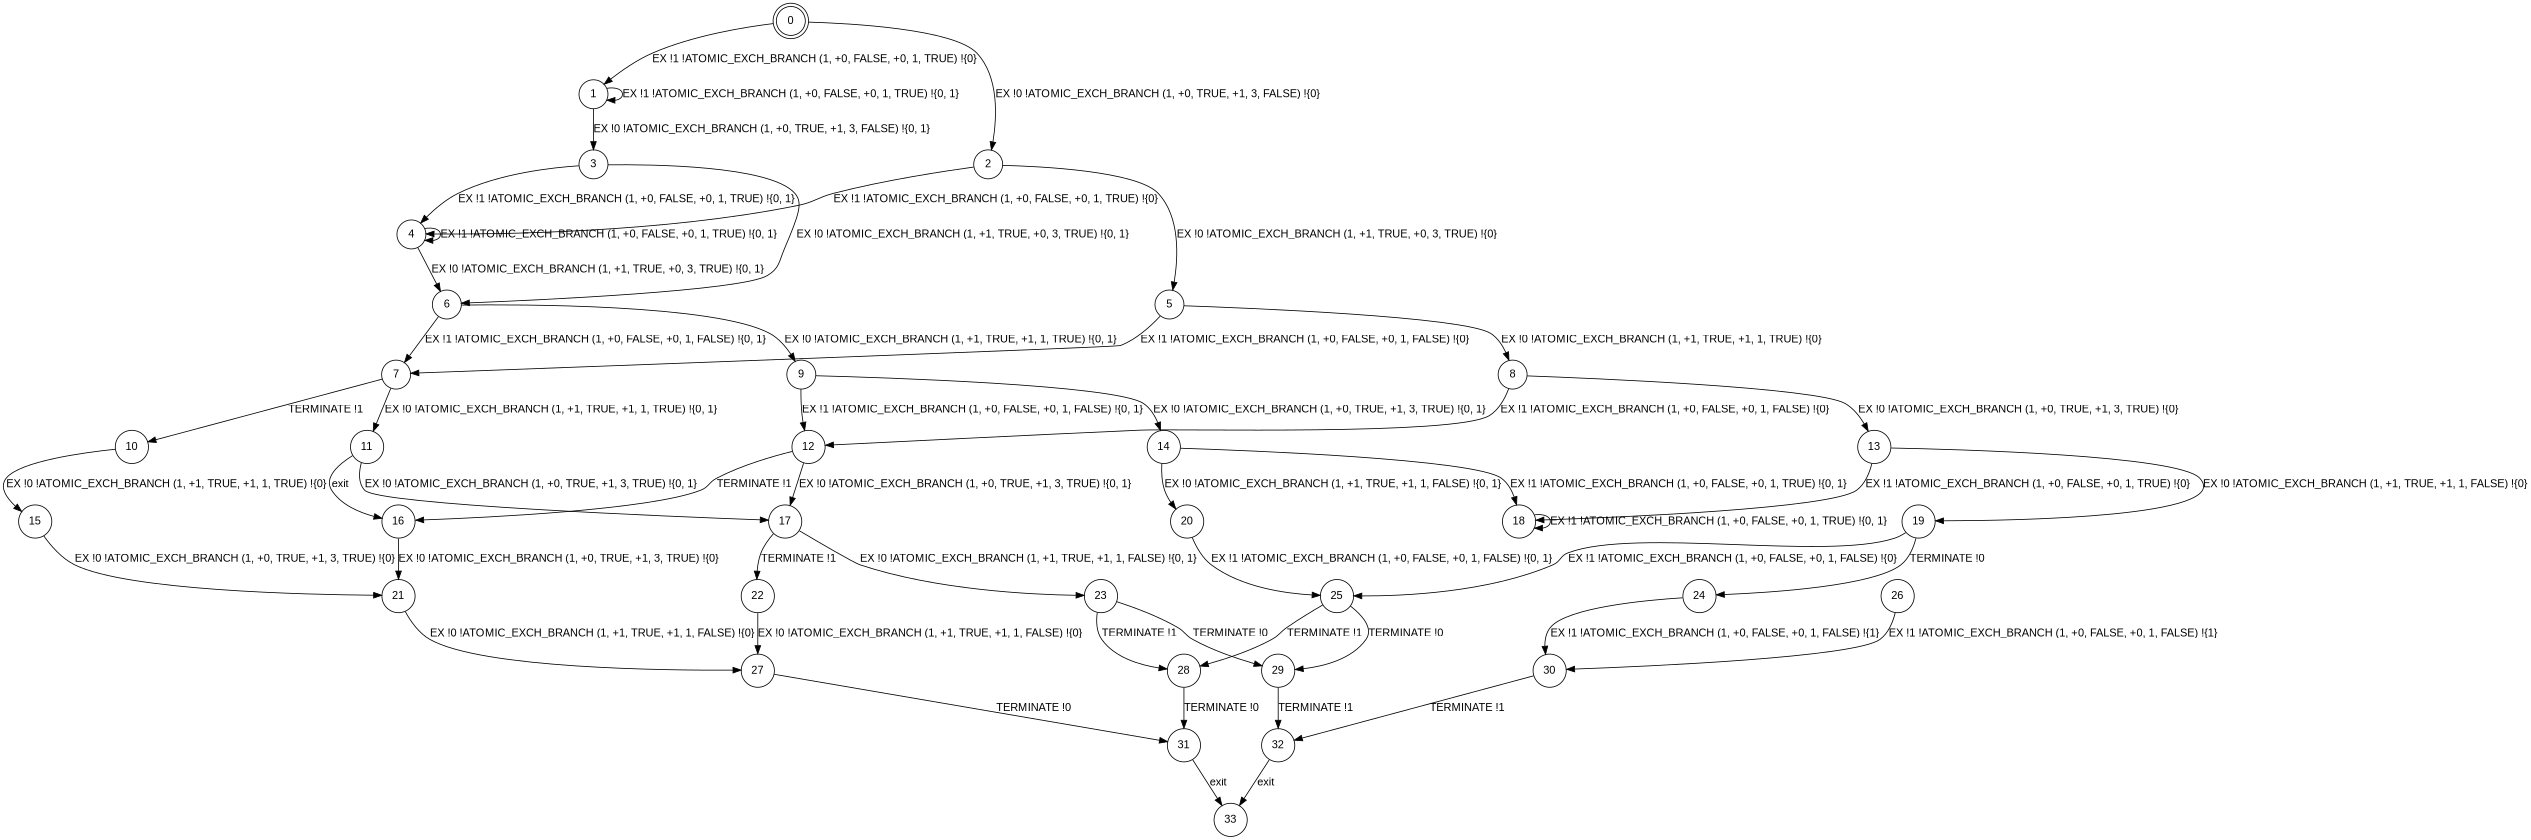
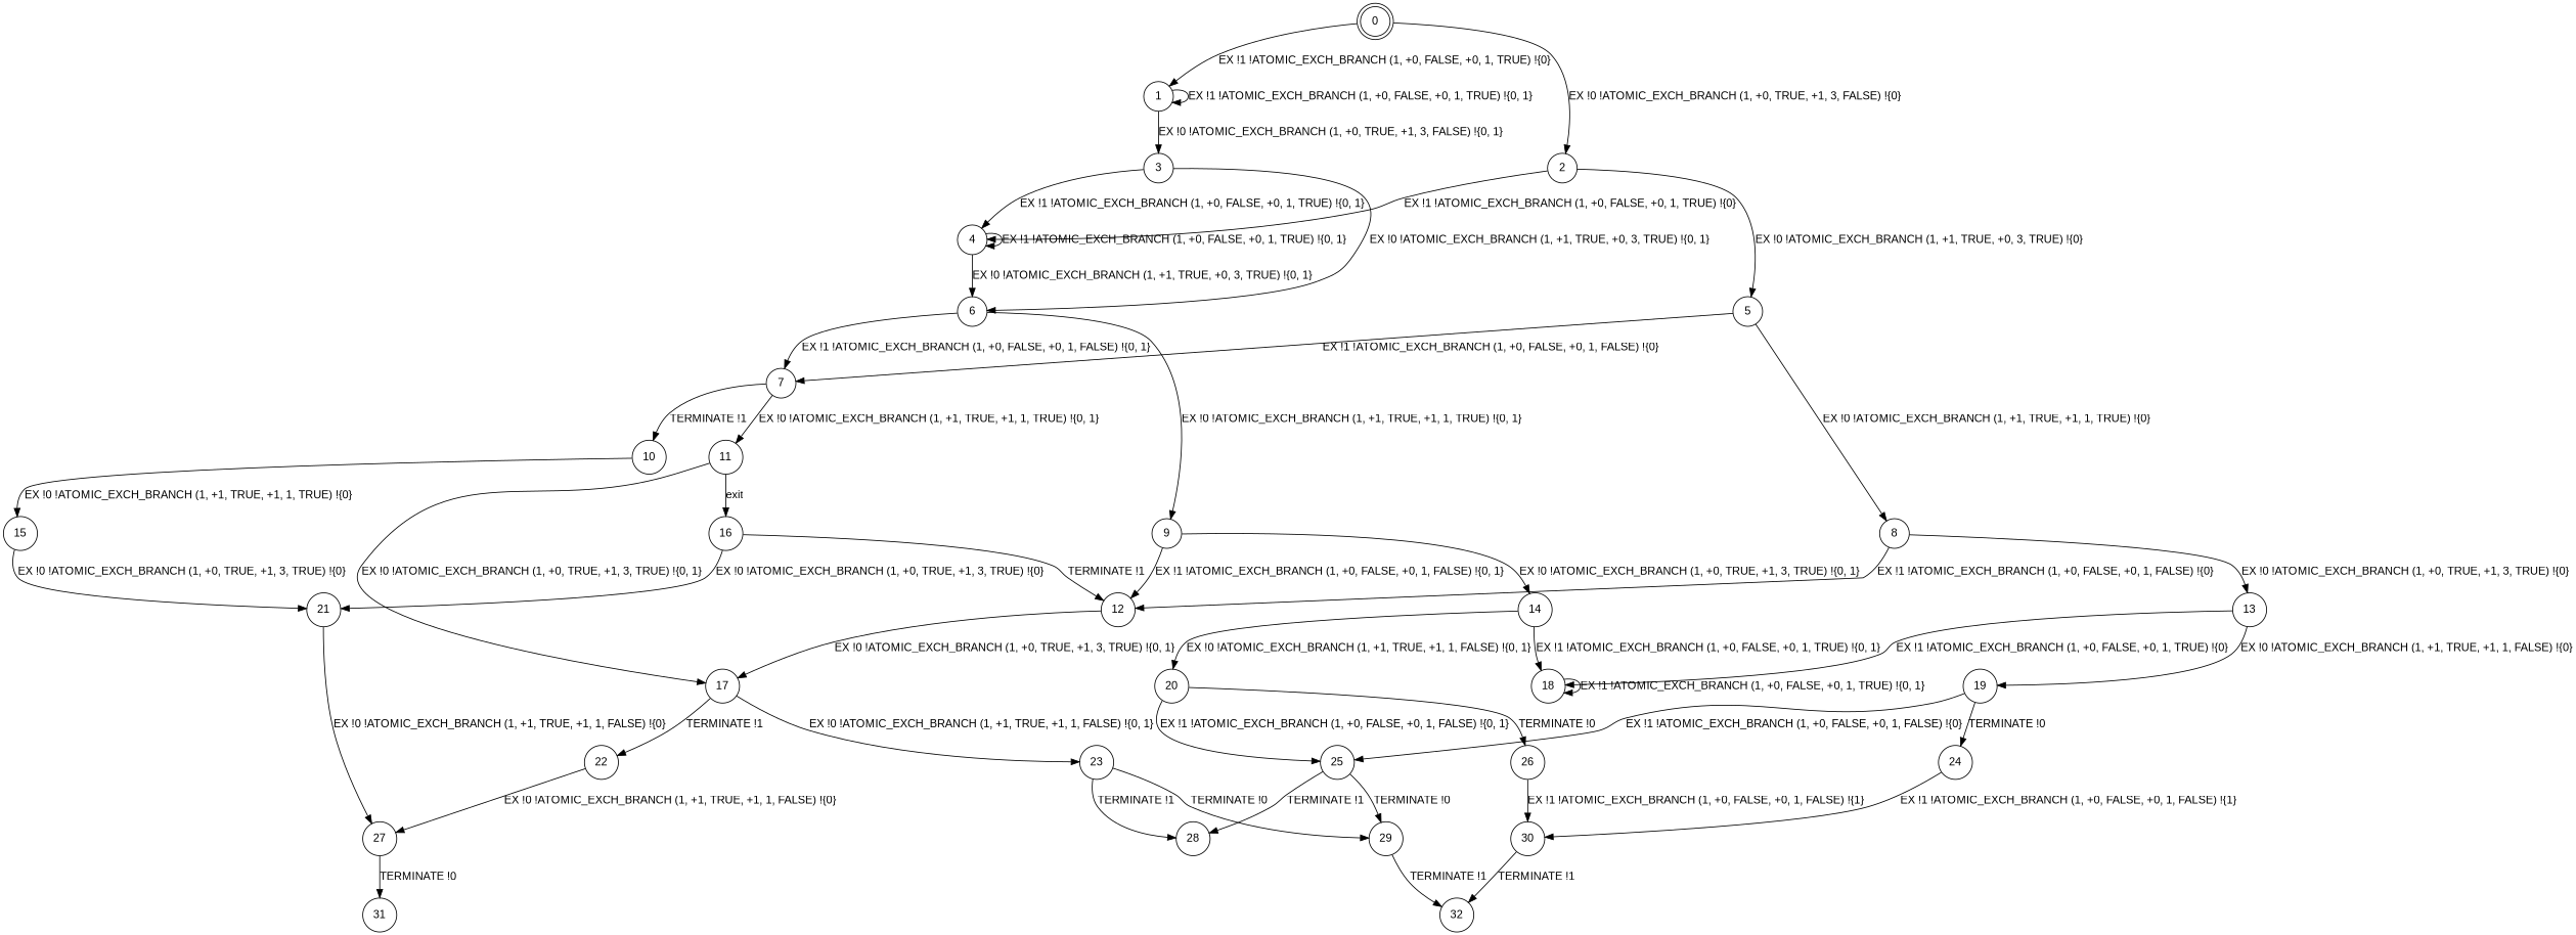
  digraph {
    fontname="Liberation Sans"
    node [fontname="Liberation Sans" shape=circle]
    edge [fontname="Liberation Sans"]
    0 [peripheries=2]
    1
    2
    3
    4
    5
    6
    7
    8
    9
    10
    11
    12
    13
    14
    15
    16
    17
    18
    19
    20
    21
    22
    23
    24
    25
    26
    27
    28
    29
    30
    31
    32
-   33
    0 -> 1 [label="EX !1 !ATOMIC_EXCH_BRANCH (1, +0, FALSE, +0, 1, TRUE) !{0}"]
    0 -> 2 [label="EX !0 !ATOMIC_EXCH_BRANCH (1, +0, TRUE, +1, 3, FALSE) !{0}"]
    1 -> 1 [label="EX !1 !ATOMIC_EXCH_BRANCH (1, +0, FALSE, +0, 1, TRUE) !{0, 1}"]
    1 -> 3 [label="EX !0 !ATOMIC_EXCH_BRANCH (1, +0, TRUE, +1, 3, FALSE) !{0, 1}"]
    2 -> 4 [label="EX !1 !ATOMIC_EXCH_BRANCH (1, +0, FALSE, +0, 1, TRUE) !{0}"]
    2 -> 5 [label="EX !0 !ATOMIC_EXCH_BRANCH (1, +1, TRUE, +0, 3, TRUE) !{0}"]
    3 -> 4 [label="EX !1 !ATOMIC_EXCH_BRANCH (1, +0, FALSE, +0, 1, TRUE) !{0, 1}"]
    3 -> 6 [label="EX !0 !ATOMIC_EXCH_BRANCH (1, +1, TRUE, +0, 3, TRUE) !{0, 1}"]
    4 -> 4 [label="EX !1 !ATOMIC_EXCH_BRANCH (1, +0, FALSE, +0, 1, TRUE) !{0, 1}"]
    4 -> 6 [label="EX !0 !ATOMIC_EXCH_BRANCH (1, +1, TRUE, +0, 3, TRUE) !{0, 1}"]
    5 -> 7 [label="EX !1 !ATOMIC_EXCH_BRANCH (1, +0, FALSE, +0, 1, FALSE) !{0}"]
    5 -> 8 [label="EX !0 !ATOMIC_EXCH_BRANCH (1, +1, TRUE, +1, 1, TRUE) !{0}"]
    6 -> 7 [label="EX !1 !ATOMIC_EXCH_BRANCH (1, +0, FALSE, +0, 1, FALSE) !{0, 1}"]
    6 -> 9 [label="EX !0 !ATOMIC_EXCH_BRANCH (1, +1, TRUE, +1, 1, TRUE) !{0, 1}"]
    7 -> 10 [label="TERMINATE !1"]
    7 -> 11 [label="EX !0 !ATOMIC_EXCH_BRANCH (1, +1, TRUE, +1, 1, TRUE) !{0, 1}"]
    8 -> 12 [label="EX !1 !ATOMIC_EXCH_BRANCH (1, +0, FALSE, +0, 1, FALSE) !{0}"]
    8 -> 13 [label="EX !0 !ATOMIC_EXCH_BRANCH (1, +0, TRUE, +1, 3, TRUE) !{0}"]
    9 -> 12 [label="EX !1 !ATOMIC_EXCH_BRANCH (1, +0, FALSE, +0, 1, FALSE) !{0, 1}"]
    9 -> 14 [label="EX !0 !ATOMIC_EXCH_BRANCH (1, +0, TRUE, +1, 3, TRUE) !{0, 1}"]
    10 -> 15 [label="EX !0 !ATOMIC_EXCH_BRANCH (1, +1, TRUE, +1, 1, TRUE) !{0}"]
    11 -> 16 [label=exit]
    11 -> 17 [label="EX !0 !ATOMIC_EXCH_BRANCH (1, +0, TRUE, +1, 3, TRUE) !{0, 1}"]
-   12 -> 16 [label="TERMINATE !1"]
+   16 -> 12 [label="TERMINATE !1"]
    12 -> 17 [label="EX !0 !ATOMIC_EXCH_BRANCH (1, +0, TRUE, +1, 3, TRUE) !{0, 1}"]
    13 -> 18 [label="EX !1 !ATOMIC_EXCH_BRANCH (1, +0, FALSE, +0, 1, TRUE) !{0}"]
    13 -> 19 [label="EX !0 !ATOMIC_EXCH_BRANCH (1, +1, TRUE, +1, 1, FALSE) !{0}"]
    14 -> 18 [label="EX !1 !ATOMIC_EXCH_BRANCH (1, +0, FALSE, +0, 1, TRUE) !{0, 1}"]
    14 -> 20 [label="EX !0 !ATOMIC_EXCH_BRANCH (1, +1, TRUE, +1, 1, FALSE) !{0, 1}"]
    15 -> 21 [label="EX !0 !ATOMIC_EXCH_BRANCH (1, +0, TRUE, +1, 3, TRUE) !{0}"]
    16 -> 21 [label="EX !0 !ATOMIC_EXCH_BRANCH (1, +0, TRUE, +1, 3, TRUE) !{0}"]
    17 -> 22 [label="TERMINATE !1"]
    17 -> 23 [label="EX !0 !ATOMIC_EXCH_BRANCH (1, +1, TRUE, +1, 1, FALSE) !{0, 1}"]
    18 -> 18 [label="EX !1 !ATOMIC_EXCH_BRANCH (1, +0, FALSE, +0, 1, TRUE) !{0, 1}"]
    19 -> 24 [label="TERMINATE !0"]
    19 -> 25 [label="EX !1 !ATOMIC_EXCH_BRANCH (1, +0, FALSE, +0, 1, FALSE) !{0}"]
    20 -> 25 [label="EX !1 !ATOMIC_EXCH_BRANCH (1, +0, FALSE, +0, 1, FALSE) !{0, 1}"]
+   20 -> 26 [label="TERMINATE !0"]
    21 -> 27 [label="EX !0 !ATOMIC_EXCH_BRANCH (1, +1, TRUE, +1, 1, FALSE) !{0}"]
    22 -> 27 [label="EX !0 !ATOMIC_EXCH_BRANCH (1, +1, TRUE, +1, 1, FALSE) !{0}"]
    23 -> 28 [label="TERMINATE !1"]
    23 -> 29 [label="TERMINATE !0"]
    24 -> 30 [label="EX !1 !ATOMIC_EXCH_BRANCH (1, +0, FALSE, +0, 1, FALSE) !{1}"]
    25 -> 28 [label="TERMINATE !1"]
    25 -> 29 [label="TERMINATE !0"]
    26 -> 30 [label="EX !1 !ATOMIC_EXCH_BRANCH (1, +0, FALSE, +0, 1, FALSE) !{1}"]
    27 -> 31 [label="TERMINATE !0"]
-   28 -> 31 [label="TERMINATE !0"]
    29 -> 32 [label="TERMINATE !1"]
    30 -> 32 [label="TERMINATE !1"]
-   31 -> 33 [label=exit]
-   32 -> 33 [label=exit]
  }
